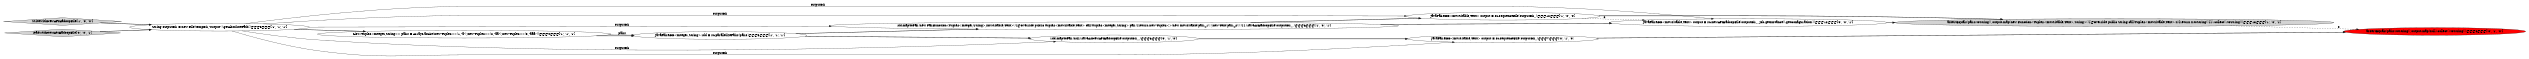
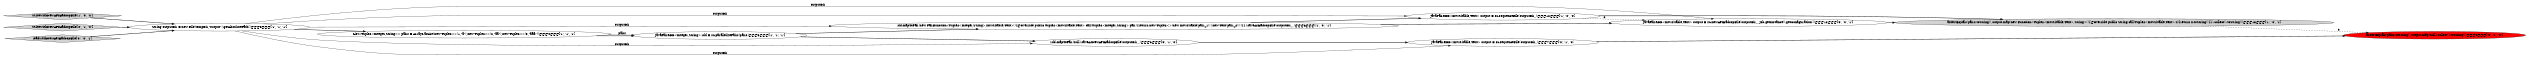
  digraph {
    rankdir=LR
    node [fillcolor=white shape=ellipse style=filled]
    edge [style=bold]
    n1 [label="JavaPairRDD<Integer,String> rdd = sc.parallelizePairs(pairs)@@@5@@@['1', '1', '1']"]
    n2 [label="rdd.mapToPair(null).saveAsNewAPIHadoopFile(outputDir,,,)@@@6@@@['0', '1', '0']"]
    n3 [label="rdd.mapToPair(new PairFunction<Tuple2<Integer,String>,IntWritable,Text>(){@Override public Tuple2<IntWritable,Text> call(Tuple2<Integer,String> pair){return new Tuple2<>(new IntWritable(pair._1()),new Text(pair._2()))}}).saveAsHadoopFile(outputDir,,,)@@@6@@@['1', '0', '1']"]
    n4 [fillcolor=lightgray label="assertEquals(pairs.toString(),output.map(new Function<Tuple2<IntWritable,Text>,String>(){@Override public String call(Tuple2<IntWritable,Text> x){return x.toString()}}).collect().toString())@@@13@@@['1', '0', '1']"]
    n5 [fillcolor=red label="assertEquals(pairs.toString(),output.map(null).collect().toString())@@@8@@@['0', '1', '0']"]
    n6 [label="JavaPairRDD<IntWritable,Text> output = sc.sequenceFile(outputDir,,)@@@7@@@['0', '1', '0']"]
    n7 [label="JavaPairRDD<IntWritable,Text> output = sc.newAPIHadoopFile(outputDir,,,,Job.getInstance().getConfiguration())@@@12@@@['0', '0', '1']"]
    n8 [fillcolor=lightgray label="writeWithNewAPIHadoopFile['1', '0', '0']" shape=diamond]
    n9 [label="String outputDir = new File(tempDir,\"output\").getAbsolutePath()@@@3@@@['1', '1', '1']"]
+   n10 [fillcolor=lightgray label="writeWithNewAPIHadoopFile['0', '1', '0']" shape=diamond]
    n11 [fillcolor=lightgray label="readWithNewAPIHadoopFile['0', '0', '1']" shape=diamond]
    n12 [label="List<Tuple2<Integer,String>> pairs = Arrays.asList(new Tuple2<>(1,\"a\"),new Tuple2<>(2,\"aa\"),new Tuple2<>(3,\"aaa\"))@@@4@@@['1', '1', '1']"]
    n13 [label="JavaPairRDD<IntWritable,Text> output = sc.sequenceFile(outputDir,,)@@@12@@@['1', '0', '0']"]
    n1 -> n2
    n1 -> n3
    n2 -> n6
    n3 -> n7
    n3 -> n13
    n4 -> n5 [label=0 style=dashed]
    n6 -> n5
    n7 -> n4
    n8 -> n9
    n9 -> n2 [label=outputDir style=solid]
    n9 -> n3 [label=outputDir style=solid]
    n9 -> n6 [label=outputDir style=solid]
    n9 -> n7 [label=outputDir style=solid]
    n9 -> n12
    n9 -> n13 [label=outputDir style=solid]
+   n10 -> n9
    n11 -> n9
    n12 -> n1 [label=pairs style=solid]
    n12 -> n1
    n13 -> n4
    n13 -> n7 [label=0 style=dashed]
  }
